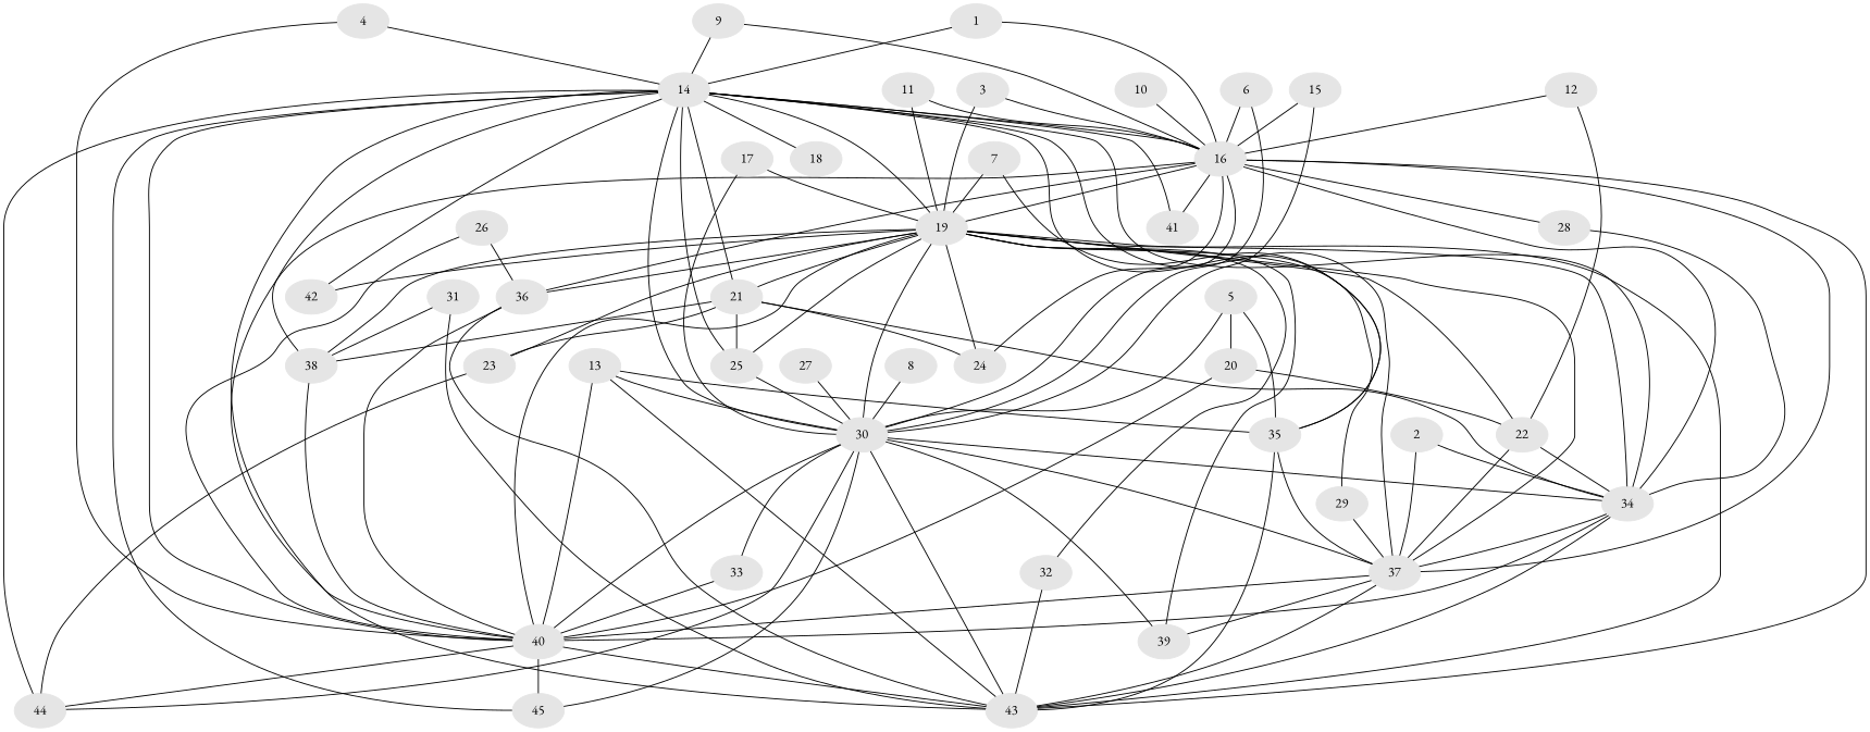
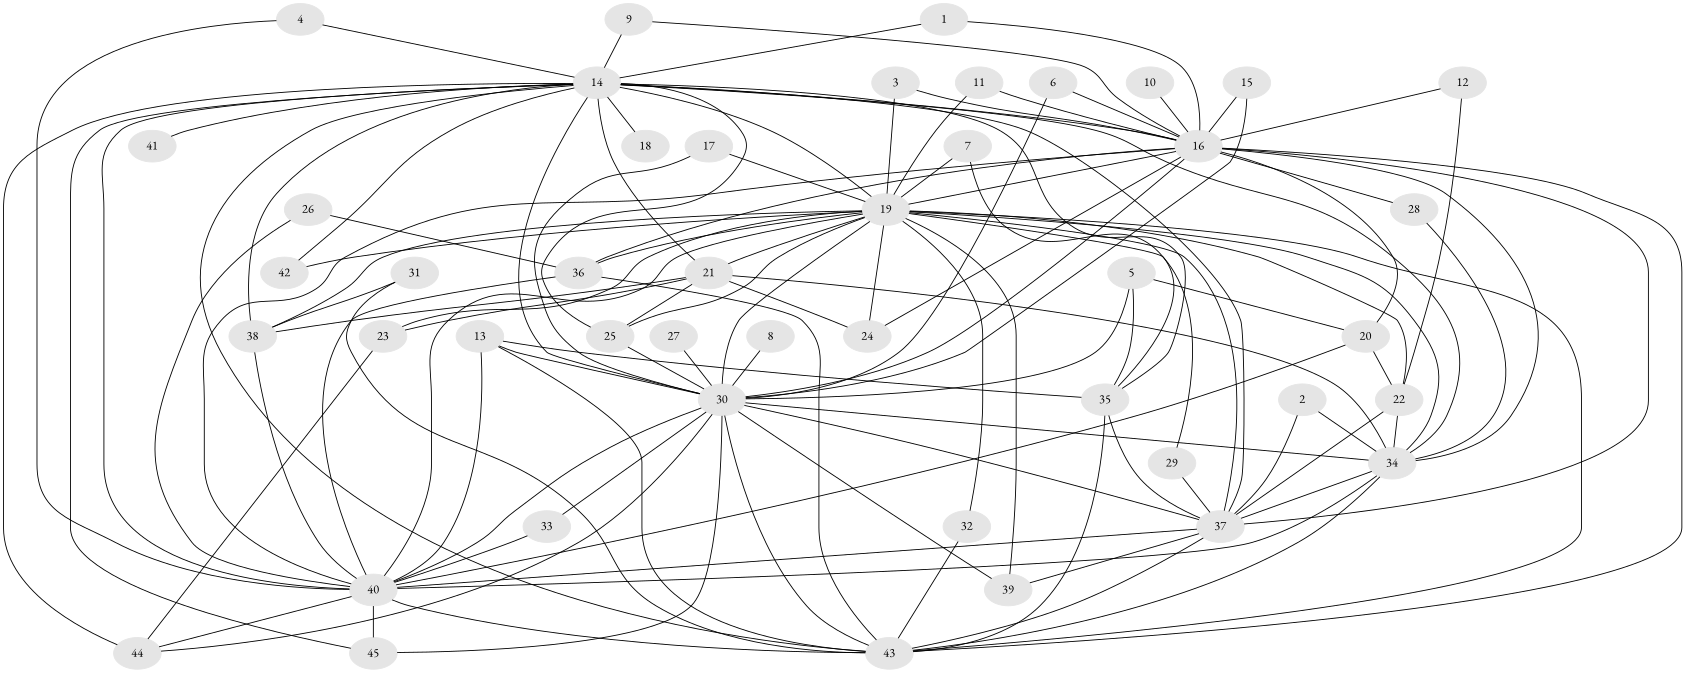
  graph {
    fontname="EB Garamond"
    node [color=gray90 fontname="EB Garamond" style=filled]
    edge [fontname="EB Garamond" weight=1.0]
    1
    14
    16
    34
    37
    19
    40
    30
    35
    43
    18
    21
    25
    38
    41
    42
    44
    45
    28
    36
    2
    39
    3
    22
    23
    24
    29
    32
    4
    5
    20
    33
    6
    7
    8
    9
    10
    11
    12
    13
    15
    17
    26
    27
    31
    1 -- 14
    1 -- 16
    14 -- 16
    14 -- 34 [weight=2.0]
    14 -- 37 [weight=2.0]
    14 -- 19 [weight=2.0]
    14 -- 40
    14 -- 30 [weight=2.0]
    14 -- 35
    14 -- 43
    14 -- 18
    14 -- 21 [weight=2.0]
    14 -- 25
    14 -- 38
    14 -- 41
    14 -- 42
    14 -- 44 [weight=2.0]
    14 -- 45
    16 -- 34
    16 -- 37
    16 -- 19 [weight=3.0]
    16 -- 40
    16 -- 30 [weight=2.0]
    16 -- 43 [weight=2.0]
-   16 -- 41
+   16 -- 20
    16 -- 28
    16 -- 36
    34 -- 37
    34 -- 40
    34 -- 43
    37 -- 40
    37 -- 43
    37 -- 39
    19 -- 34 [weight=3.0]
    19 -- 37 [weight=3.0]
    19 -- 40 [weight=2.0]
    19 -- 30 [weight=5.0]
    19 -- 43 [weight=2.0]
    19 -- 21
    19 -- 25
    19 -- 38
    19 -- 42
    19 -- 36 [weight=2.0]
    19 -- 39 [weight=2.0]
    19 -- 22
    19 -- 23
    19 -- 24
    19 -- 29
    19 -- 32
    40 -- 43
    40 -- 44
    40 -- 45
    30 -- 34 [weight=3.0]
    30 -- 37 [weight=3.0]
    30 -- 40 [weight=2.0]
    30 -- 43 [weight=2.0]
    30 -- 44
    30 -- 45
    30 -- 39
    30 -- 33
    35 -- 37
    35 -- 43
    21 -- 34
    21 -- 25
    21 -- 38
    21 -- 23
    21 -- 24
    25 -- 30
    38 -- 40
    28 -- 34
    36 -- 40
    36 -- 43
    2 -- 34
    2 -- 37
    3 -- 16
    3 -- 19
    22 -- 34
    22 -- 37
    23 -- 44
    24 -- 16
    29 -- 37
    32 -- 43
    4 -- 14
    4 -- 40
    5 -- 30
    5 -- 35
    5 -- 20
    20 -- 40
    20 -- 22
    33 -- 40
    6 -- 16
    6 -- 30
    7 -- 19
    7 -- 35
    8 -- 30
    9 -- 14
    9 -- 16
    10 -- 16
    11 -- 16
    11 -- 19
    12 -- 16
    12 -- 22
    13 -- 40
    13 -- 30
    13 -- 35
    13 -- 43 [weight=2.0]
    15 -- 16 [weight=2.0]
    15 -- 30
    17 -- 19
    17 -- 30
    26 -- 40
    26 -- 36
    27 -- 30
    31 -- 43
    31 -- 38
  }
